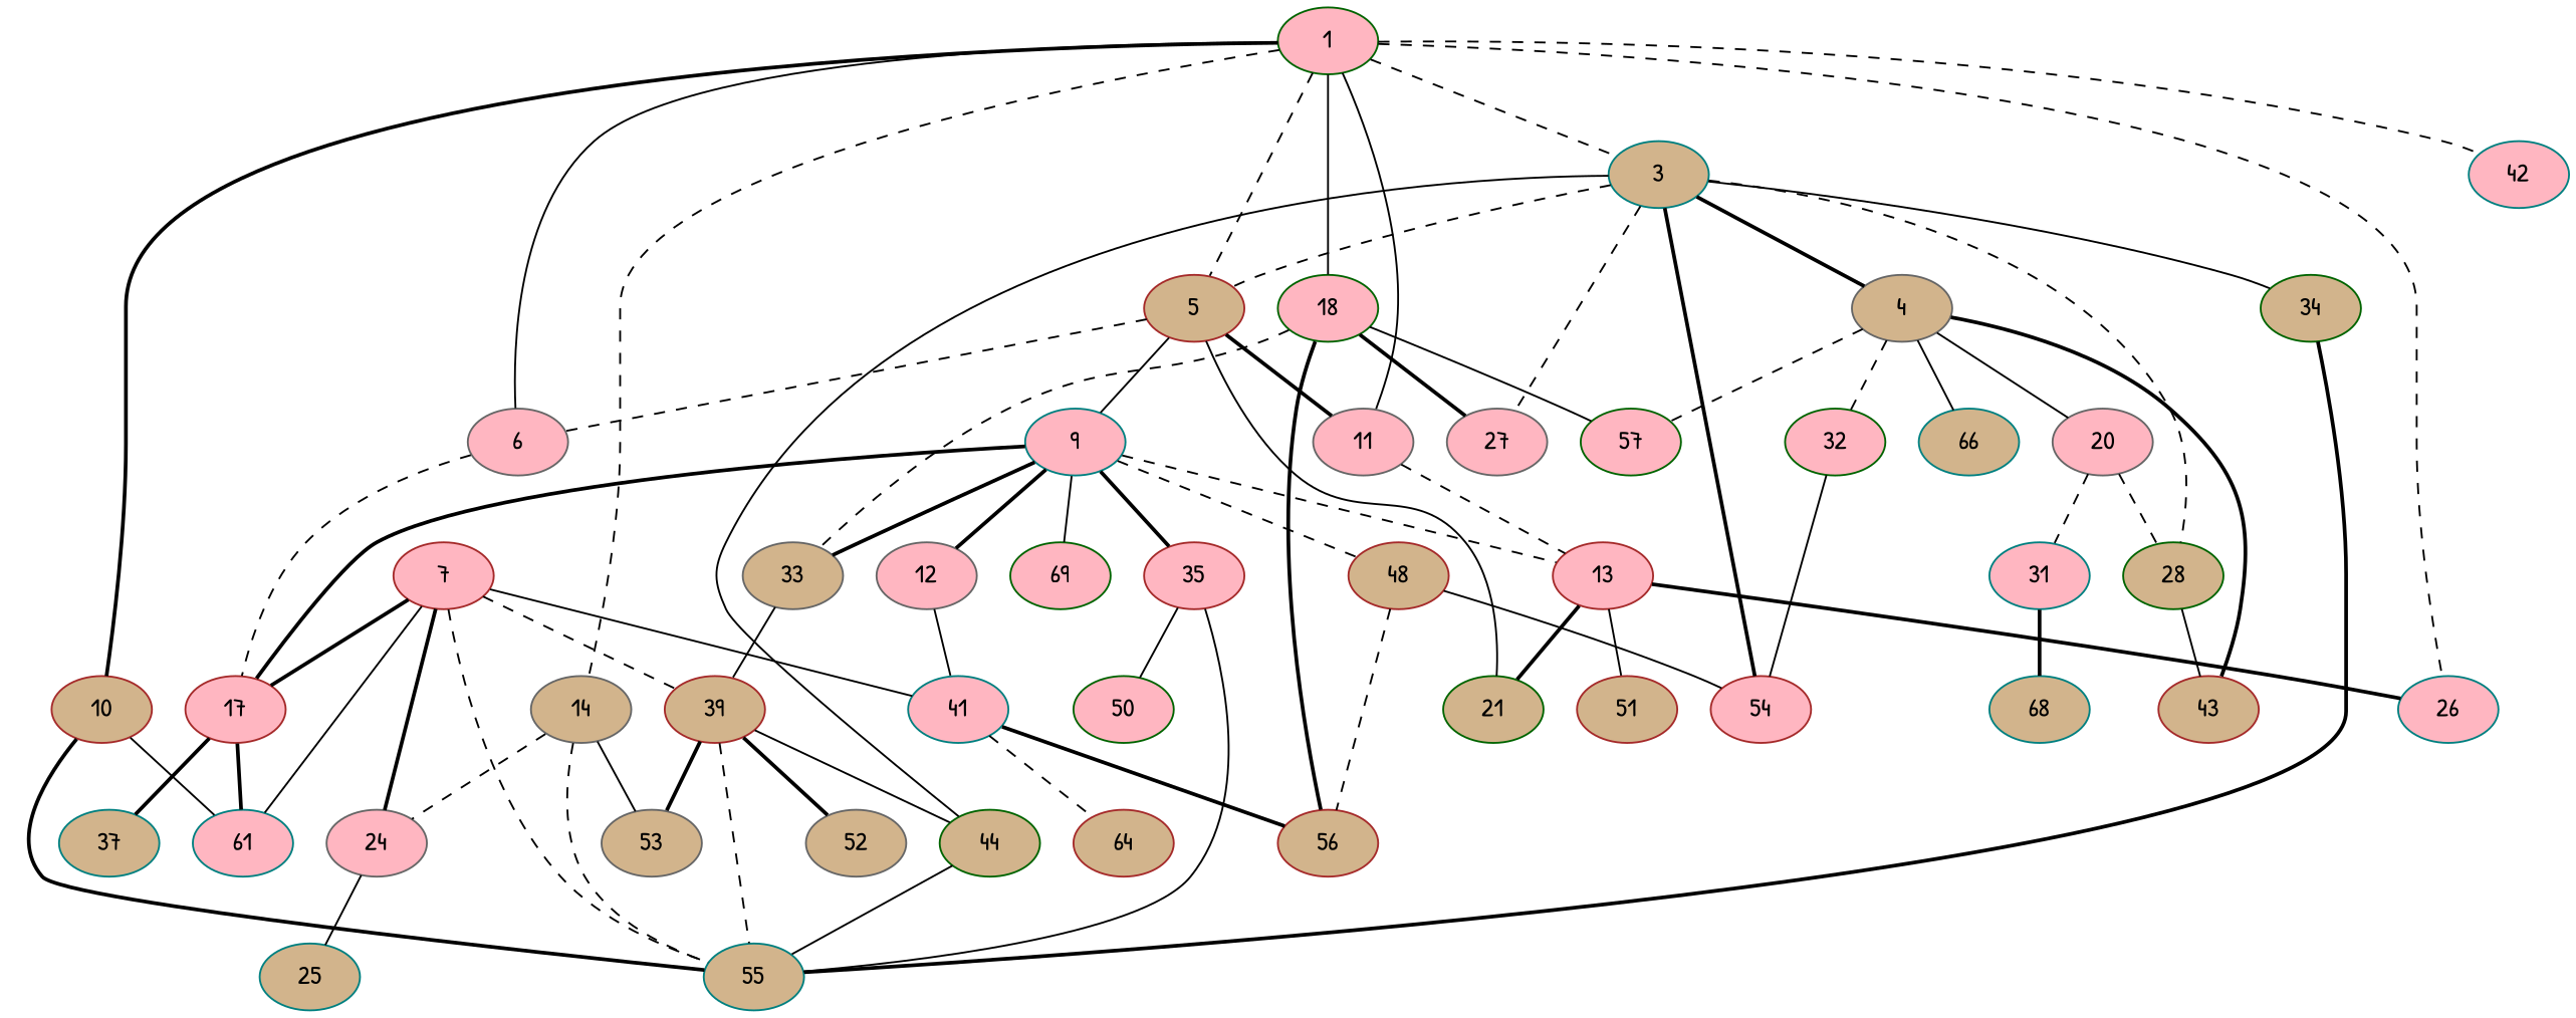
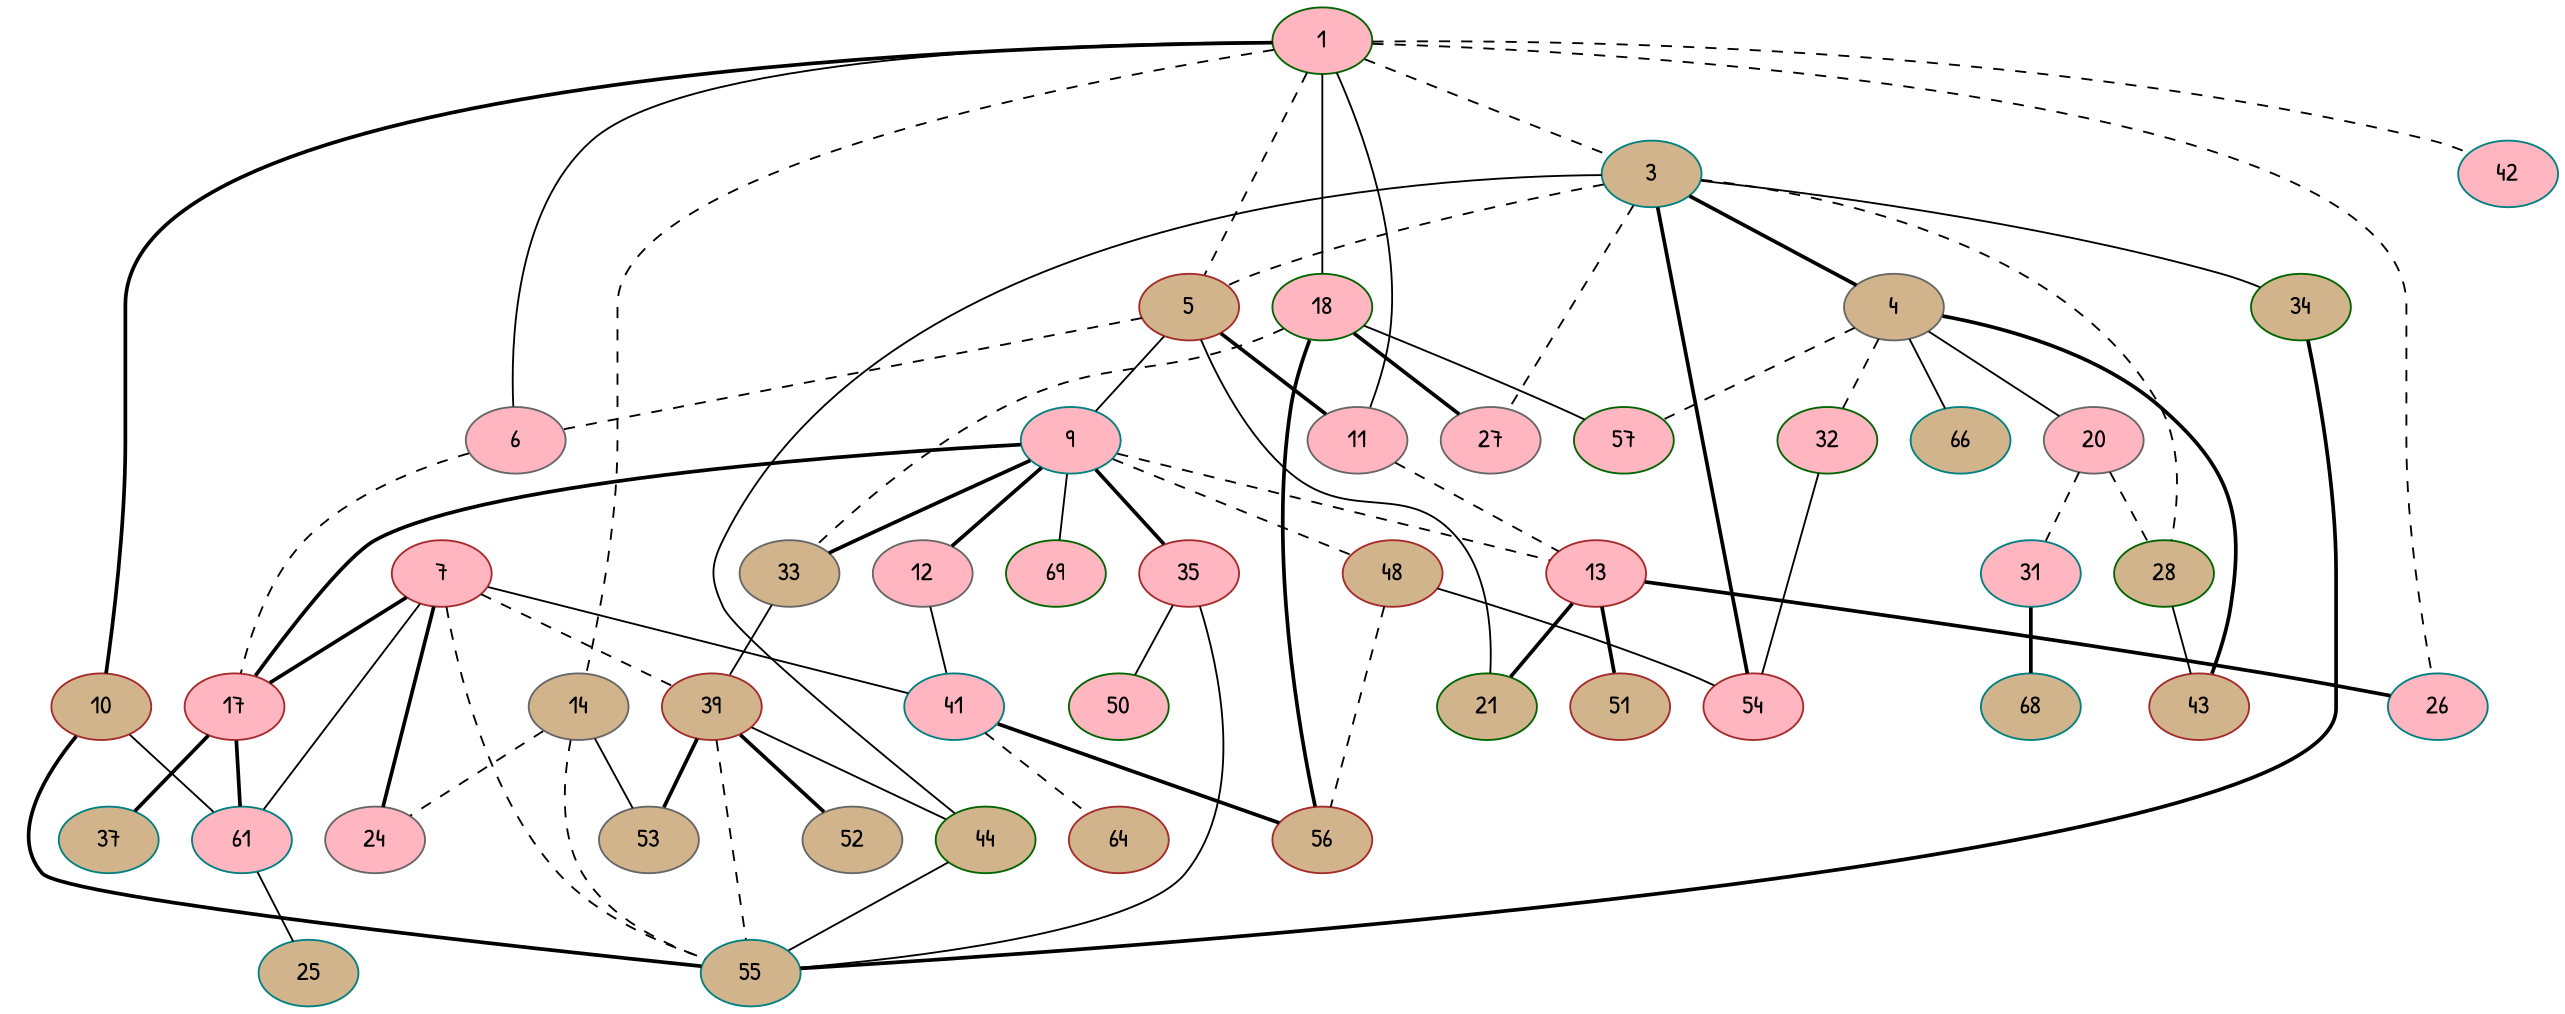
  graph {
    fontname="Patrick Hand"
    node [color=brown fillcolor=lightpink fontname="Patrick Hand" style=filled]
    edge [fontname="Patrick Hand" style=solid]
    1 [color=darkgreen super="+2"]
    3 [color=teal fillcolor=tan super="+22"]
    5 [fillcolor=tan super="+8"]
    6 [color=gray40 super="+70"]
    10 [fillcolor=tan super="+69"]
    11 [color=gray40]
    14 [color=gray40 fillcolor=tan]
    18 [color=darkgreen super="+36"]
    26 [color=teal]
    42 [color=teal]
    4 [color=gray40 fillcolor=tan super="+45"]
    27 [color=gray40 super="+29"]
    28 [color=darkgreen fillcolor=tan super="+65"]
    34 [color=darkgreen fillcolor=tan]
    44 [color=darkgreen fillcolor=tan super="+49"]
    54
    9 [color=teal super="+15"]
    21 [color=darkgreen fillcolor=tan]
    17 [super="+30"]
    55 [color=teal fillcolor=tan super="+58"]
    61 [color=teal]
    13 [super="+38"]
    24 [color=gray40 super="+47"]
    53 [color=gray40 fillcolor=tan]
    57 [color=darkgreen]
    33 [color=gray40 fillcolor=tan]
    56 [fillcolor=tan]
    20 [color=gray40]
    32 [color=darkgreen super="+62"]
    n30 [fillcolor=tan label=43 super="+43"]
    66 [color=teal fillcolor=tan]
    31 [color=teal super="+63"]
    12 [color=gray40]
    n34 [color=darkgreen label=69 super="+23"]
    35
    48 [fillcolor=tan super="+67"]
    7 [super="+16"]
    39 [fillcolor=tan super="+46"]
    41 [color=teal super="+59"]
    37 [color=teal fillcolor=tan]
    25 [color=teal fillcolor=tan]
    52 [color=gray40 fillcolor=tan]
    64 [fillcolor=tan]
    51 [fillcolor=tan]
    50 [color=darkgreen super="+60"]
    68 [color=teal fillcolor=tan]
    1 -- 3 [style=dashed]
    1 -- 5 [style=dashed]
    1 -- 6
    1 -- 10 [style=bold]
    1 -- 11
    1 -- 14 [style=dashed]
    1 -- 18
    1 -- 26 [style=dashed]
    1 -- 42 [style=dashed]
    3 -- 5 [style=dashed]
    3 -- 4 [style=bold]
    3 -- 27 [style=dashed]
    3 -- 28 [style=dashed]
    3 -- 34
    3 -- 44
    3 -- 54 [style=bold]
    5 -- 6 [style=dashed]
    5 -- 11 [style=bold]
    5 -- 9
    5 -- 21
    6 -- 17 [style=dashed]
    10 -- 55 [style=bold]
    10 -- 61
    11 -- 13 [style=dashed]
    14 -- 55 [style=dashed]
    14 -- 24 [style=dashed]
    14 -- 53
    18 -- 27 [style=bold]
    18 -- 57
    18 -- 33 [style=dashed]
    18 -- 56 [style=bold]
    4 -- 57 [style=dashed]
    4 -- 20
    4 -- 32 [style=dashed]
    4 -- n30 [style=bold]
    4 -- 66
    28 -- n30
    34 -- 55 [style=bold]
    44 -- 55
    9 -- 17 [style=bold]
    9 -- 13 [style=dashed]
    9 -- 33 [style=bold]
    9 -- 12 [style=bold]
    9 -- n34
    9 -- 35 [style=bold]
    9 -- 48 [style=dashed]
    17 -- 61 [style=bold]
    17 -- 37 [style=bold]
    13 -- 26 [style=bold]
    13 -- 21 [style=bold]
-   13 -- 51
-   24 -- 25
+   13 -- 51 [style=bold]
+   61 -- 25
    33 -- 39
    20 -- 28 [style=dashed]
    20 -- 31 [style=dashed]
    32 -- 54
    31 -- 68 [style=bold]
    12 -- 41
    35 -- 55
    35 -- 50
    48 -- 54
    48 -- 56 [style=dashed]
    7 -- 17 [style=bold]
    7 -- 55 [style=dashed]
    7 -- 61
    7 -- 24 [style=bold]
    7 -- 39 [style=dashed]
    7 -- 41
    39 -- 44
    39 -- 55 [style=dashed]
    39 -- 53 [style=bold]
    39 -- 52 [style=bold]
    41 -- 56 [style=bold]
    41 -- 64 [style=dashed]
  }
